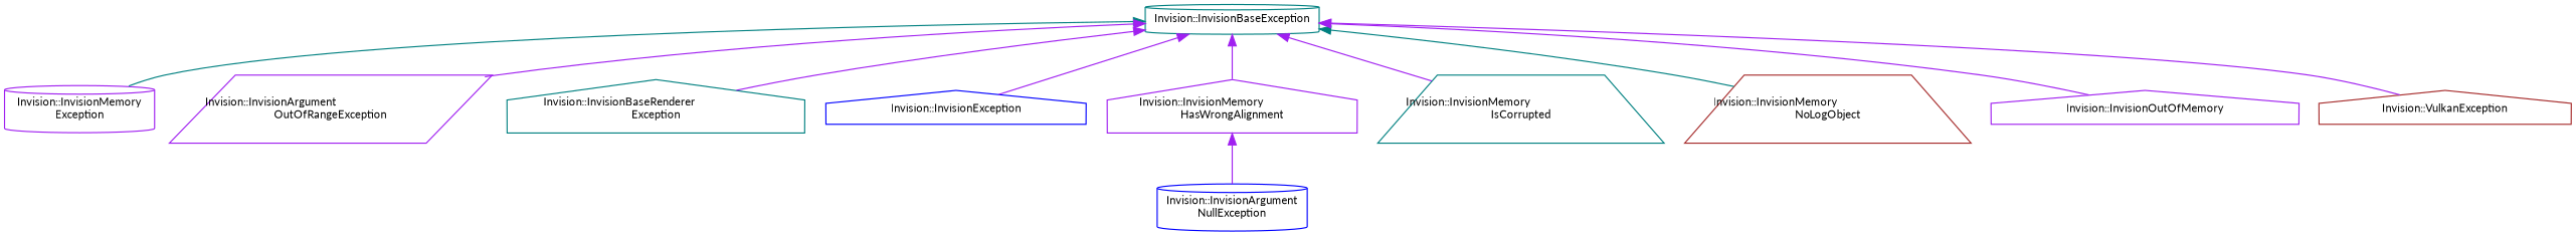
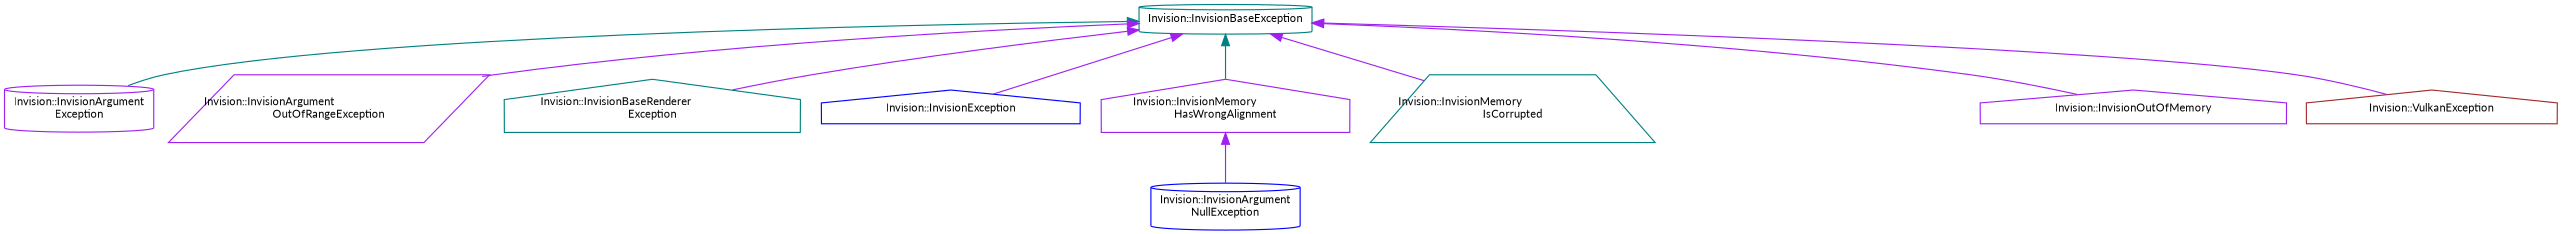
  digraph {
    fontname=Lato
    rankdir=TB
    node [color=purple fillcolor=white fontname=Lato fontsize=10 shape=house style=filled]
    edge [color=purple dir=back fontname=Lato fontsize=10 labelfontname=Helvetica labelfontsize=10 style=solid]
    n1 [color=teal height=0.2 label="Invision::InvisionBaseException" shape=cylinder width=0.4]
-   n2 [height=0.2 label="Invision::InvisionMemory\lException" shape=cylinder width=0.4]
+   n2 [height=0.2 label="Invision::InvisionArgument\lException" shape=cylinder width=0.4]
    n3 [height=0.2 label="Invision::InvisionArgument\lOutOfRangeException" shape=parallelogram width=0.4]
    n4 [color=teal height=0.2 label="Invision::InvisionBaseRenderer\lException" width=0.4]
    n5 [color=blue height=0.2 label="Invision::InvisionException" width=0.4]
    n6 [height=0.2 label="Invision::InvisionMemory\lHasWrongAlignment" width=0.4]
    n7 [color=teal height=0.2 label="Invision::InvisionMemory\lIsCorrupted" shape=trapezium width=0.4]
-   n8 [color=brown height=0.2 label="Invision::InvisionMemory\lNoLogObject" shape=trapezium width=0.4]
    n9 [height=0.2 label="Invision::InvisionOutOfMemory" width=0.4]
    n10 [color=brown height=0.2 label="Invision::VulkanException" width=0.4]
    n11 [color=blue height=0.2 label="Invision::InvisionArgument\lNullException" shape=cylinder width=0.4]
    n1 -> n2 [color=teal]
    n1 -> n3
    n1 -> n4
    n1 -> n5
-   n1 -> n6
+   n1 -> n6 [color=teal]
    n1 -> n7
-   n1 -> n8 [color=teal]
    n1 -> n9
    n1 -> n10
    n6 -> n11
  }
